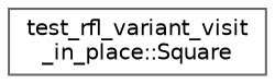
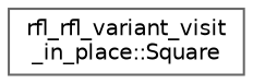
  digraph {
    rankdir=LR
-   n1 [color=grey40 fillcolor=white fontname=Helvetica fontsize=10 height=0.2 label="test_rfl_variant_visit\l_in_place::Square" shape=box style=filled width=0.4]
+   n1 [color=grey40 fillcolor=white fontname=Helvetica fontsize=10 height=0.2 label="rfl_rfl_variant_visit\l_in_place::Square" shape=box style=filled width=0.4]
  }
